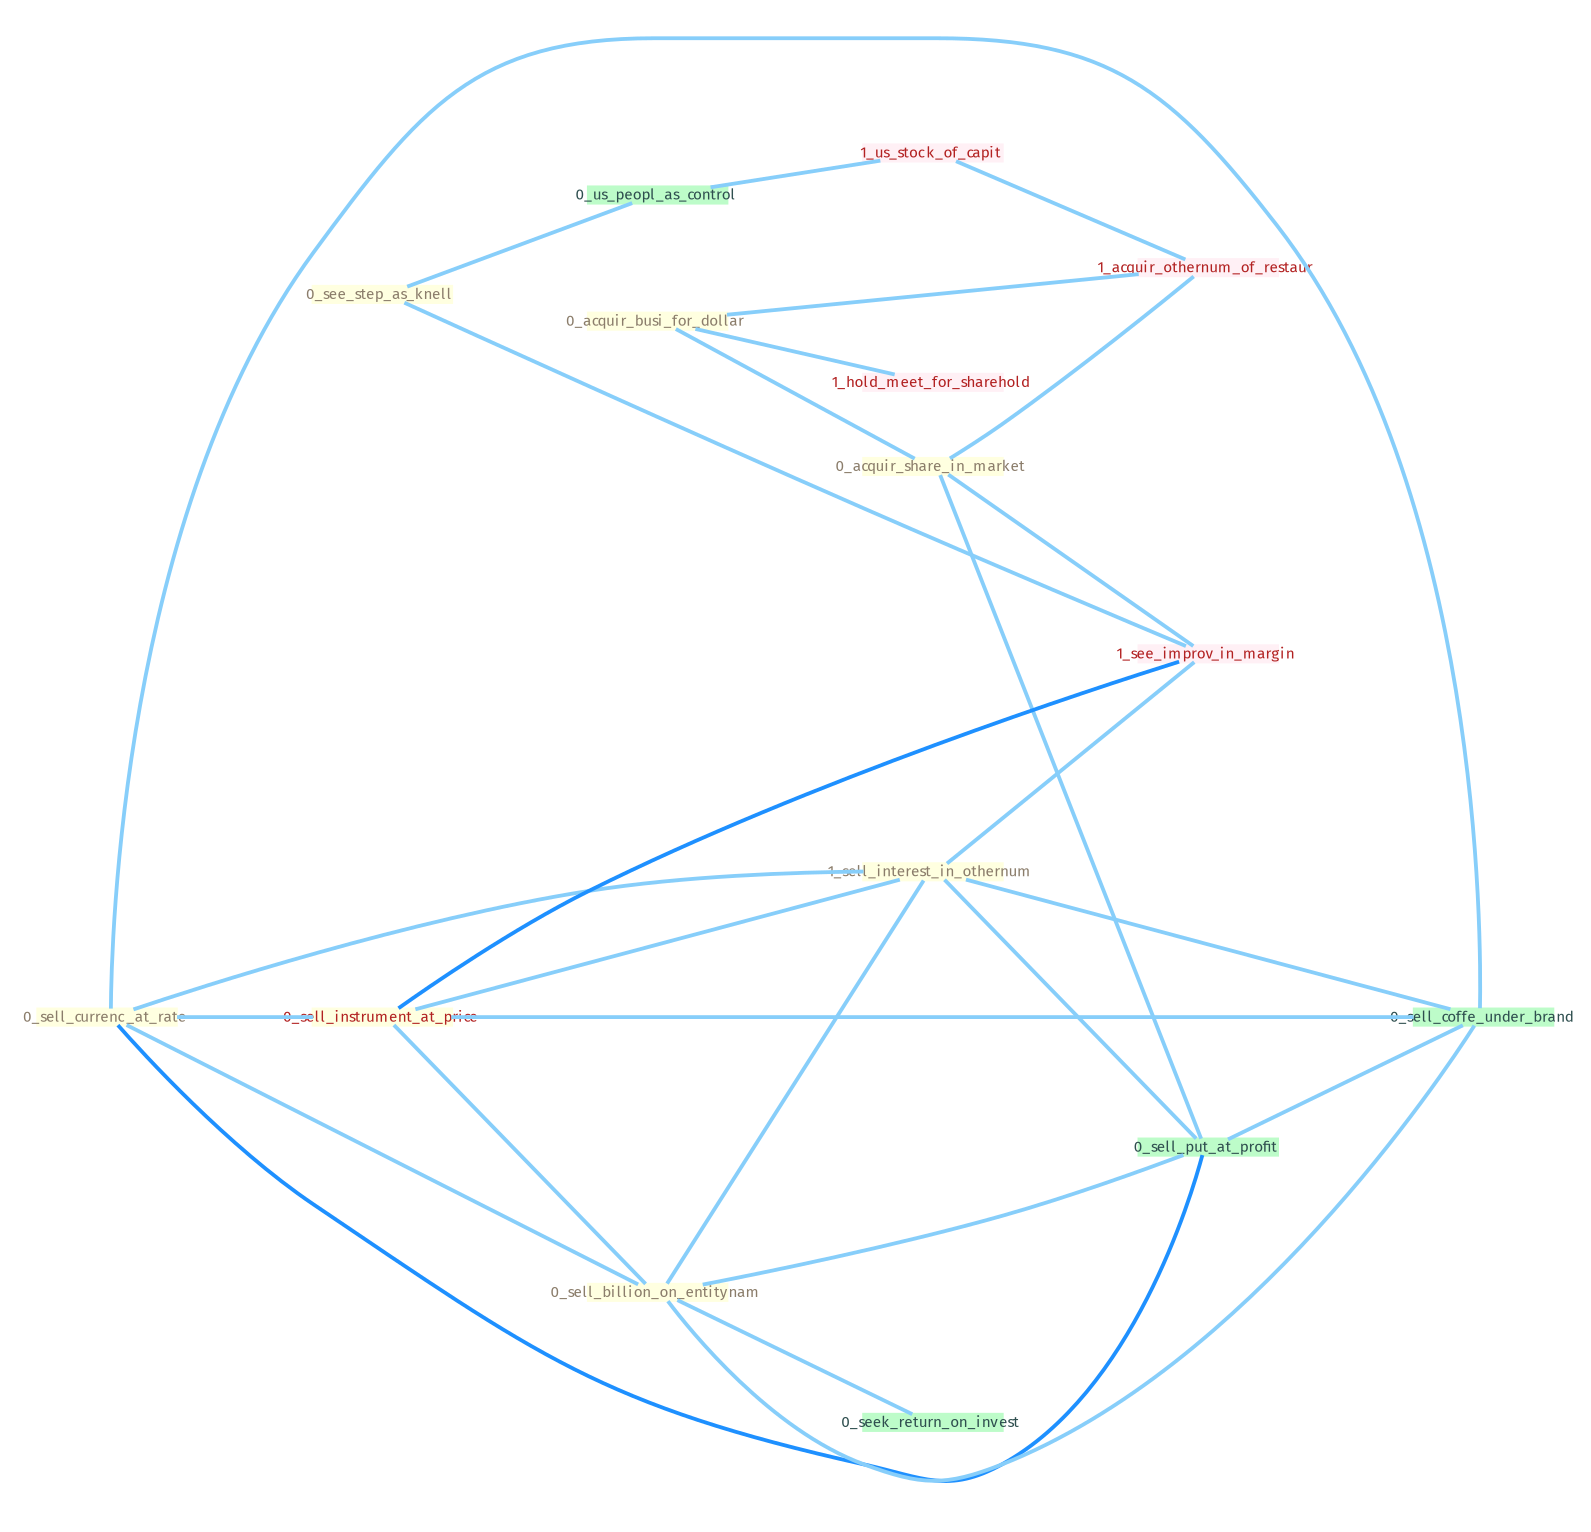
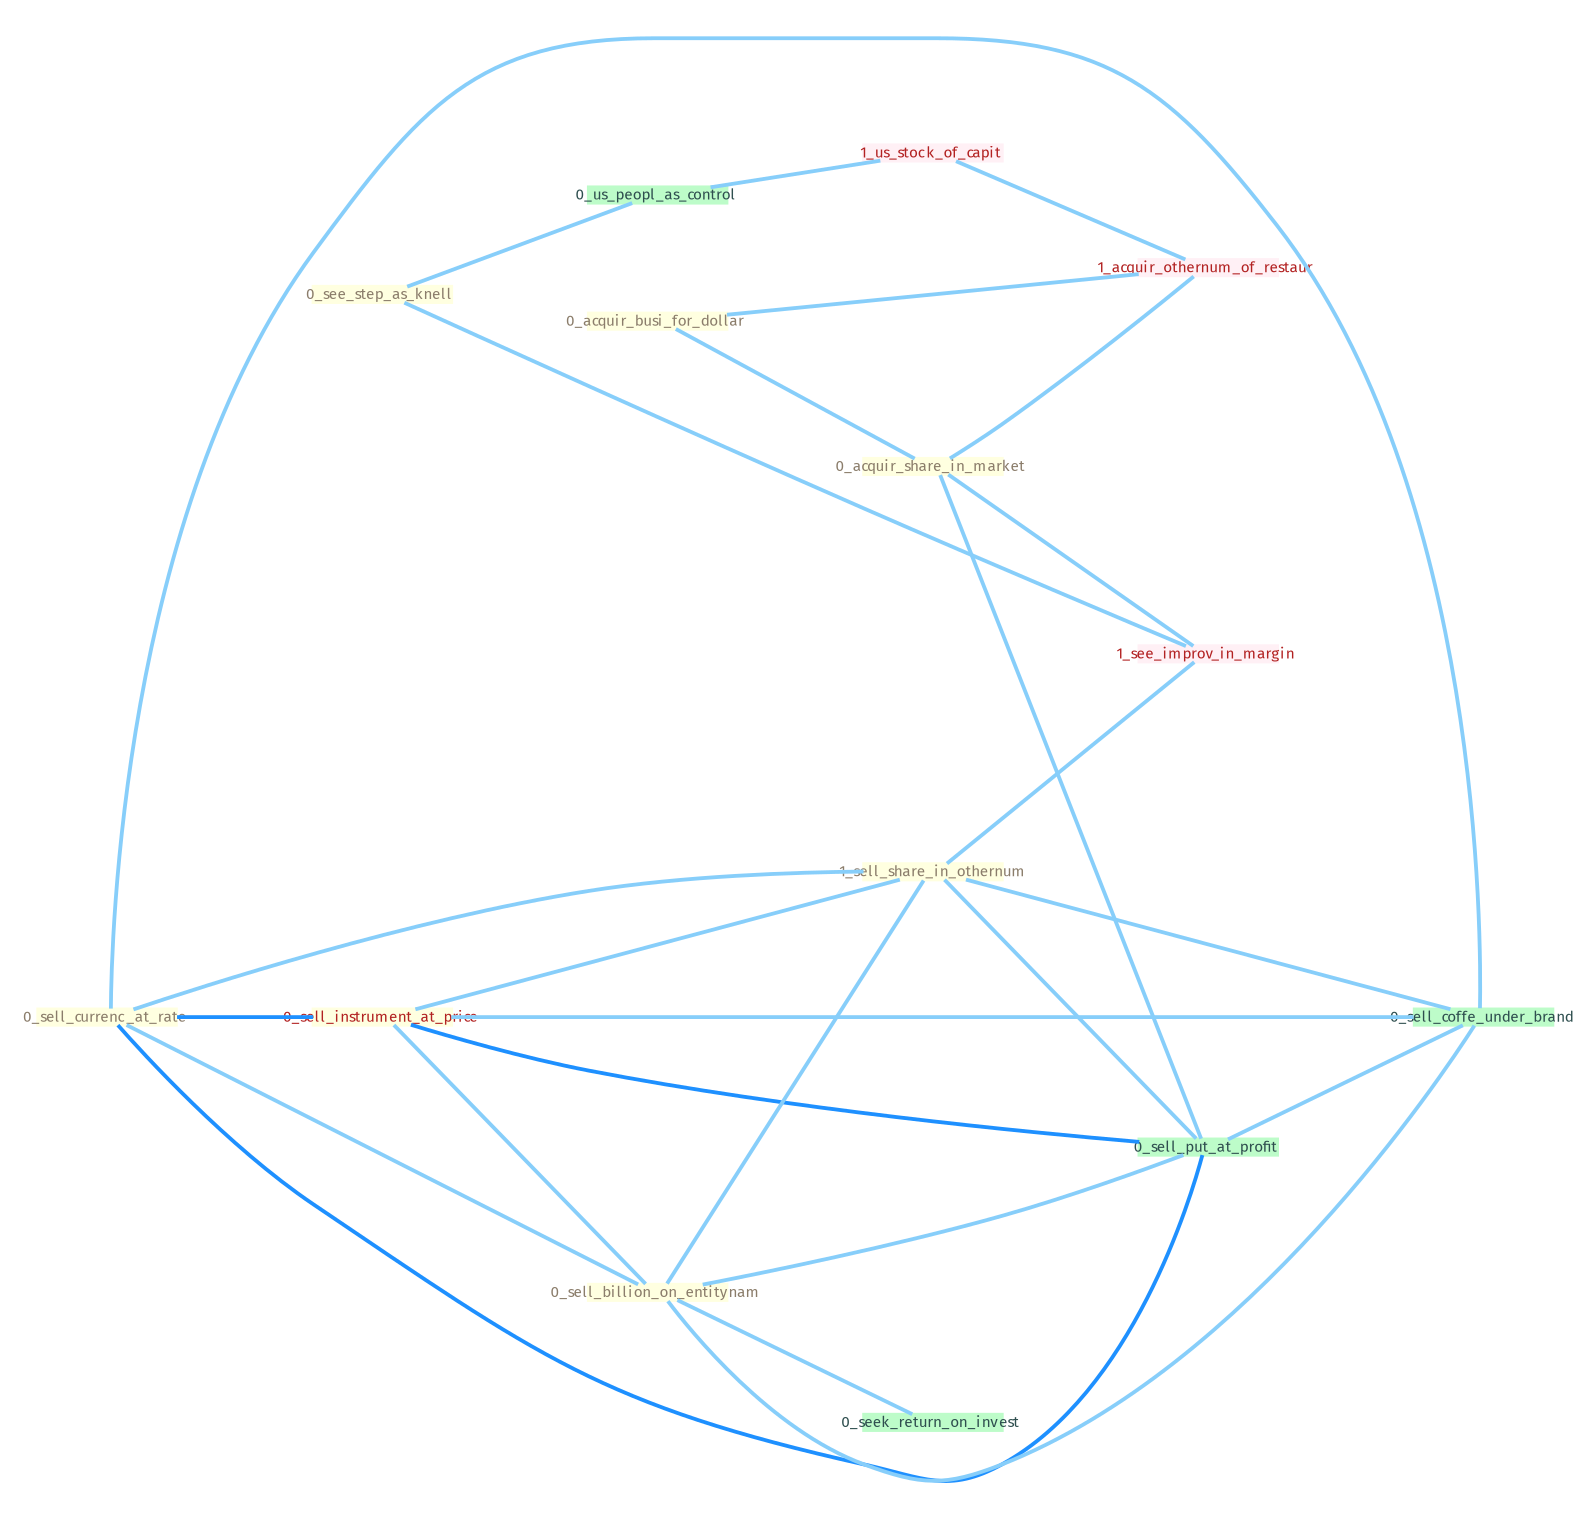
  graph {
    fontname="Fira Sans"
    rankdir=LR
    node [color="#ffffe0" fixedsize=true fontcolor="#8b7d6b" fontname="Fira Sans" fontsize=4 shape=polygon style=filled]
    edge [color="#87cefa" fontname="Fira Sans" w=1]
    "0_see_step_as_knell " [height=.06 width=.5]
    "0_acquir_busi_for_dollar " [height=.06 width=.5]
    "0_sell_currenc_at_rate " [height=.06 width=.5]
    "0_acquir_share_in_market " [height=.06 width=.5]
    "0_sell_instrument_at_price " [fontcolor="#b22222" height=.06 width=.5]
    "0_sell_billion_on_entitynam " [height=.06 width=.5]
-   "1_sell_interest_in_othernum " [height=.06 width=.5]
+   "1_sell_interest_in_othernum " [height=.06 width=.5 label="1_sell_share_in_othernum"]
    "1_us_stock_of_capit " [color="#fff0f5" fontcolor="#b22222" height=.06 width=.5]
    "1_see_improv_in_margin " [color="#fff0f5" fontcolor="#b22222" height=.06 width=.5]
-   "1_hold_meet_for_sharehold " [color="#fff0f5" fontcolor="#b22222" height=.06 width=.5]
    "1_acquir_othernum_of_restaur " [color="#fff0f5" fontcolor="#b22222" height=.06 width=.5]
    "0_us_peopl_as_control " [color="#BDFCC9" fontcolor="#2f4f4f" height=.06 width=.5]
    "0_sell_put_at_profit " [color="#BDFCC9" fontcolor="#2f4f4f" height=.06 width=.5]
    "0_sell_coffe_under_brand " [color="#BDFCC9" fontcolor="#2f4f4f" height=.06 width=.5]
    "0_seek_return_on_invest " [color="#BDFCC9" fontcolor="#2f4f4f" height=.06 width=.5]
    subgraph sub_1 {
      "0_see_step_as_knell "
      "0_acquir_busi_for_dollar "
      "0_sell_currenc_at_rate "
      "0_acquir_share_in_market "
      "0_sell_instrument_at_price "
      "0_sell_billion_on_entitynam "
      "1_sell_interest_in_othernum "
    }
    subgraph sub_2 {
      "1_us_stock_of_capit "
      "1_see_improv_in_margin "
-     "1_hold_meet_for_sharehold "
      "1_acquir_othernum_of_restaur "
    }
    "0_see_step_as_knell " -- "1_see_improv_in_margin "
    "0_see_step_as_knell " -- "0_us_peopl_as_control "
    "0_acquir_busi_for_dollar " -- "0_acquir_share_in_market "
-   "0_acquir_busi_for_dollar " -- "1_hold_meet_for_sharehold "
    "0_acquir_busi_for_dollar " -- "1_acquir_othernum_of_restaur "
-   "0_sell_currenc_at_rate " -- "0_sell_instrument_at_price " [w=2]
+   "0_sell_currenc_at_rate " -- "0_sell_instrument_at_price " [color="#1e90ff" w=2]
    "0_sell_currenc_at_rate " -- "0_sell_billion_on_entitynam "
    "0_sell_currenc_at_rate " -- "1_sell_interest_in_othernum "
    "0_sell_currenc_at_rate " -- "0_sell_put_at_profit " [color="#1e90ff" w=2]
    "0_sell_currenc_at_rate " -- "0_sell_coffe_under_brand "
    "0_acquir_share_in_market " -- "1_see_improv_in_margin "
    "0_acquir_share_in_market " -- "1_acquir_othernum_of_restaur "
    "0_acquir_share_in_market " -- "0_sell_put_at_profit "
    "0_sell_instrument_at_price " -- "0_sell_billion_on_entitynam "
    "0_sell_instrument_at_price " -- "1_sell_interest_in_othernum "
-   "0_sell_instrument_at_price " -- "1_see_improv_in_margin " [color="#1e90ff" w=2]
+   "0_sell_instrument_at_price " -- "0_sell_put_at_profit " [color="#1e90ff" w=2]
    "0_sell_instrument_at_price " -- "0_sell_coffe_under_brand "
    "0_sell_billion_on_entitynam " -- "1_sell_interest_in_othernum "
    "0_sell_billion_on_entitynam " -- "0_sell_put_at_profit "
    "0_sell_billion_on_entitynam " -- "0_sell_coffe_under_brand "
    "0_sell_billion_on_entitynam " -- "0_seek_return_on_invest "
    "1_sell_interest_in_othernum " -- "1_see_improv_in_margin "
    "1_sell_interest_in_othernum " -- "0_sell_put_at_profit "
    "1_sell_interest_in_othernum " -- "0_sell_coffe_under_brand "
    "1_us_stock_of_capit " -- "1_acquir_othernum_of_restaur "
    "0_us_peopl_as_control " -- "1_us_stock_of_capit "
    "0_sell_put_at_profit " -- "0_sell_coffe_under_brand "
  }
